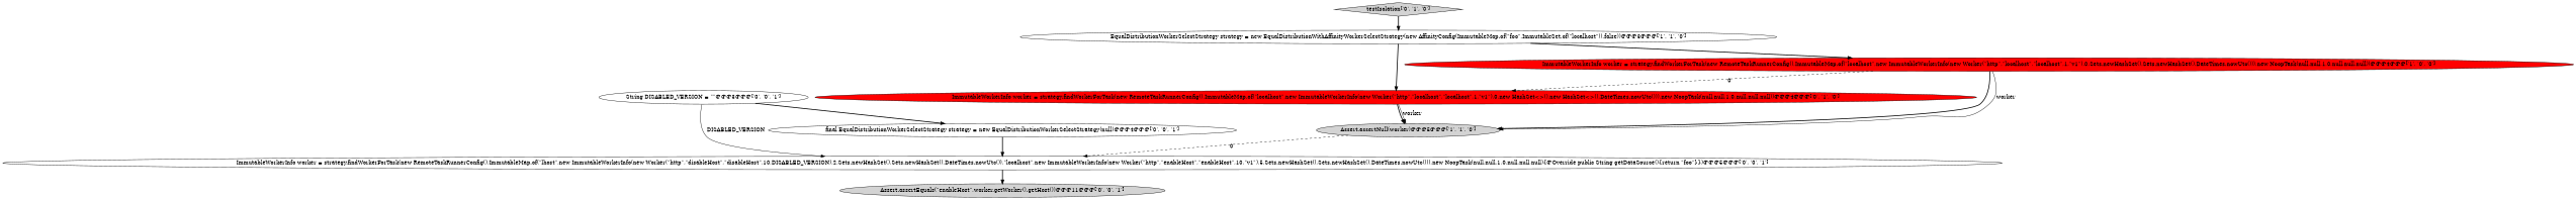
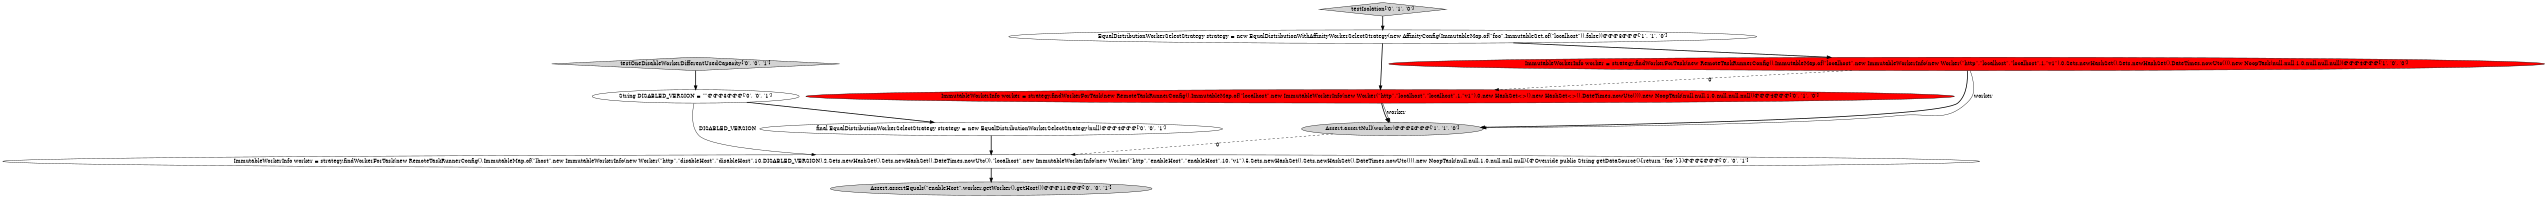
  digraph {
    node [fillcolor=lightgray shape=ellipse style=filled]
    edge [style=bold]
    n1 [fillcolor=red label="ImmutableWorkerInfo worker = strategy.findWorkerForTask(new RemoteTaskRunnerConfig(),ImmutableMap.of(\"localhost\",new ImmutableWorkerInfo(new Worker(\"http\",\"localhost\",\"localhost\",1,\"v1\"),0,new HashSet<>(),new HashSet<>(),DateTimes.nowUtc())),new NoopTask(null,null,1,0,null,null,null))@@@4@@@['0', '1', '0']"]
    n2 [label="Assert.assertNull(worker)@@@5@@@['1', '1', '0']"]
    n3 [fillcolor=white label="ImmutableWorkerInfo worker = strategy.findWorkerForTask(new RemoteTaskRunnerConfig(),ImmutableMap.of(\"lhost\",new ImmutableWorkerInfo(new Worker(\"http\",\"disableHost\",\"disableHost\",10,DISABLED_VERSION),2,Sets.newHashSet(),Sets.newHashSet(),DateTimes.nowUtc()),\"localhost\",new ImmutableWorkerInfo(new Worker(\"http\",\"enableHost\",\"enableHost\",10,\"v1\"),5,Sets.newHashSet(),Sets.newHashSet(),DateTimes.nowUtc())),new NoopTask(null,null,1,0,null,null,null){@Override public String getDataSource(){return \"foo\"}})@@@5@@@['0', '0', '1']"]
    n4 [label="Assert.assertEquals(\"enableHost\",worker.getWorker().getHost())@@@11@@@['0', '0', '1']"]
    n5 [fillcolor=white label="String DISABLED_VERSION = \"\"@@@3@@@['0', '0', '1']"]
    n6 [fillcolor=white label="final EqualDistributionWorkerSelectStrategy strategy = new EqualDistributionWorkerSelectStrategy(null)@@@4@@@['0', '0', '1']"]
    n7 [fillcolor=white label="EqualDistributionWorkerSelectStrategy strategy = new EqualDistributionWithAffinityWorkerSelectStrategy(new AffinityConfig(ImmutableMap.of(\"foo\",ImmutableSet.of(\"localhost\")),false))@@@3@@@['1', '1', '0']"]
    n8 [fillcolor=red label="ImmutableWorkerInfo worker = strategy.findWorkerForTask(new RemoteTaskRunnerConfig(),ImmutableMap.of(\"localhost\",new ImmutableWorkerInfo(new Worker(\"http\",\"localhost\",\"localhost\",1,\"v1\"),0,Sets.newHashSet(),Sets.newHashSet(),DateTimes.nowUtc())),new NoopTask(null,null,1,0,null,null,null))@@@4@@@['1', '0', '0']"]
    n9 [label="testIsolation['0', '1', '0']" shape=diamond]
+   n10 [label="testOneDisableWorkerDifferentUsedCapacity['0', '0', '1']" shape=diamond]
    n1 -> n2
    n1 -> n2 [label=worker style=solid]
    n2 -> n3 [label=0 style=dashed]
    n3 -> n4
    n5 -> n3 [label=DISABLED_VERSION style=solid]
    n5 -> n6
    n6 -> n3
    n7 -> n1
    n7 -> n8
    n8 -> n1 [label=0 style=dashed]
    n8 -> n2
    n8 -> n2 [label=worker style=solid]
    n9 -> n7
+   n10 -> n5
  }
